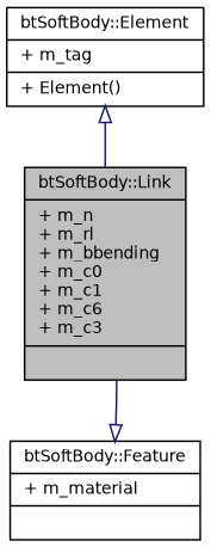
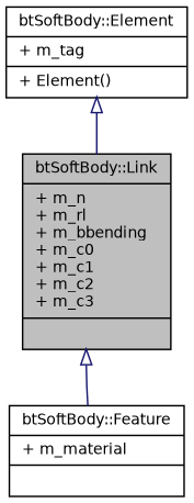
  digraph {
    node [color=black fillcolor=white fontname=Helvetica fontsize=10 shape=record style=filled]
    edge [arrowtail=empty color=midnightblue dir=back fontname=Helvetica fontsize=10 labelfontname=Helvetica labelfontsize=10 style=solid]
-   n1 [fillcolor=grey75 fontcolor=black height=0.2 label="{btSoftBody::Link\n|+ m_n\l+ m_rl\l+ m_bbending\l+ m_c0\l+ m_c1\l+ m_c6\l+ m_c3\l|}" width=0.4]
+   n1 [fillcolor=grey75 fontcolor=black height=0.2 label="{btSoftBody::Link\n|+ m_n\l+ m_rl\l+ m_bbending\l+ m_c0\l+ m_c1\l+ m_c2\l+ m_c3\l|}" width=0.4]
    n2 [height=0.2 label="{btSoftBody::Feature\n|+ m_material\l|}" width=0.4]
    n3 [height=0.2 label="{btSoftBody::Element\n|+ m_tag\l|+ Element()\l}" width=0.4]
-   n2 -> n1
+   n1 -> n2
    n3 -> n1
  }
